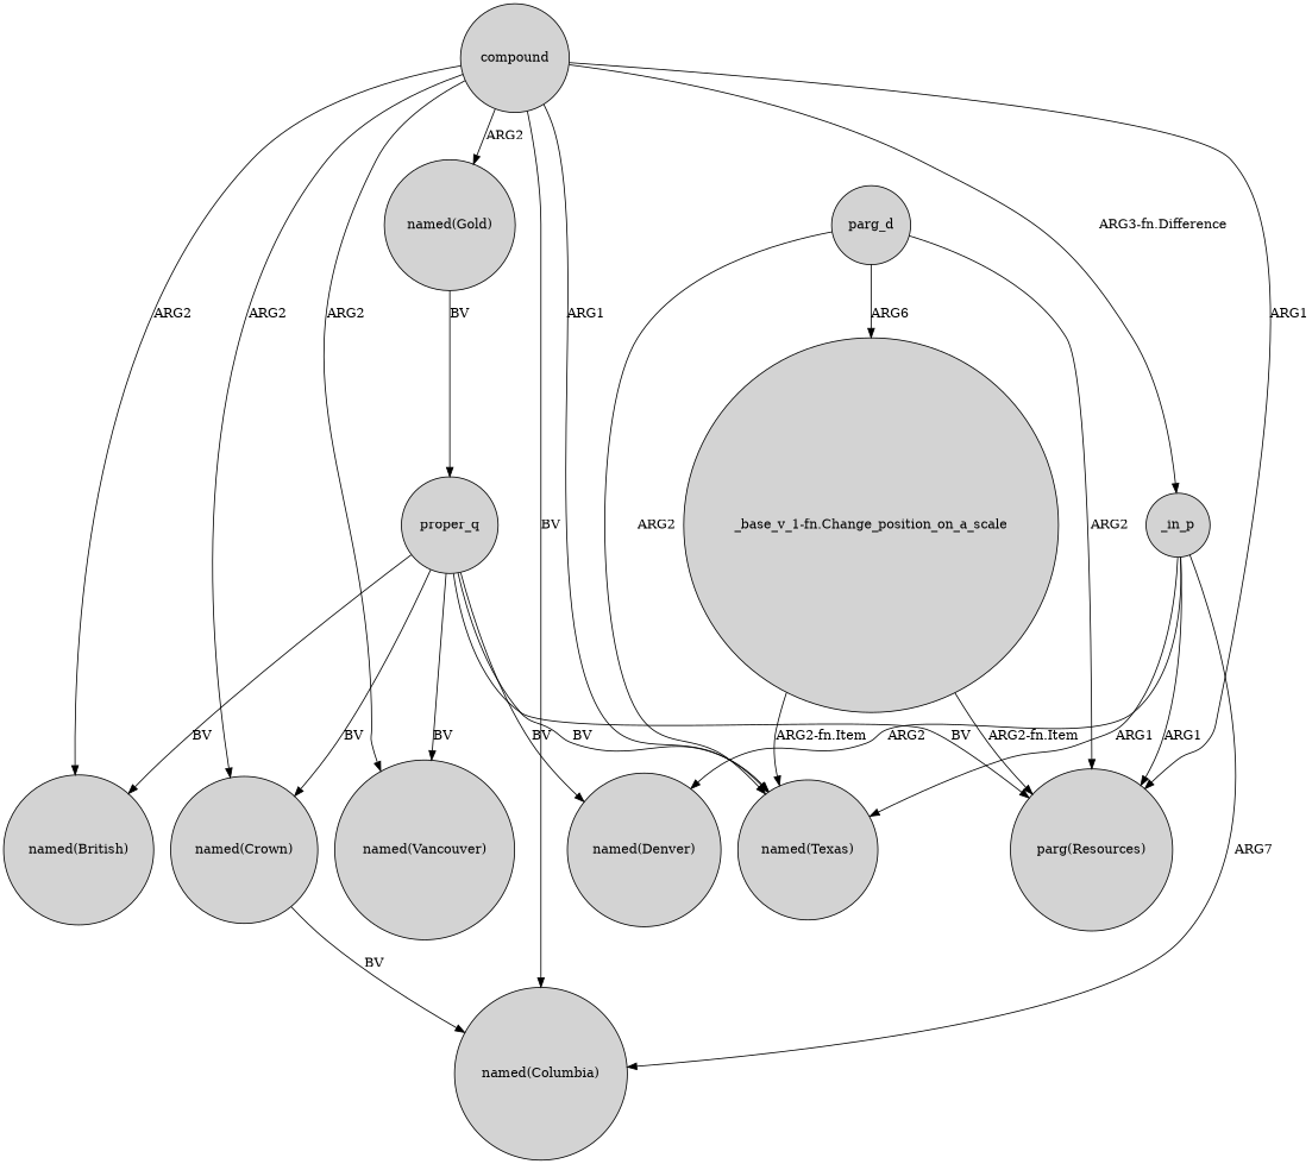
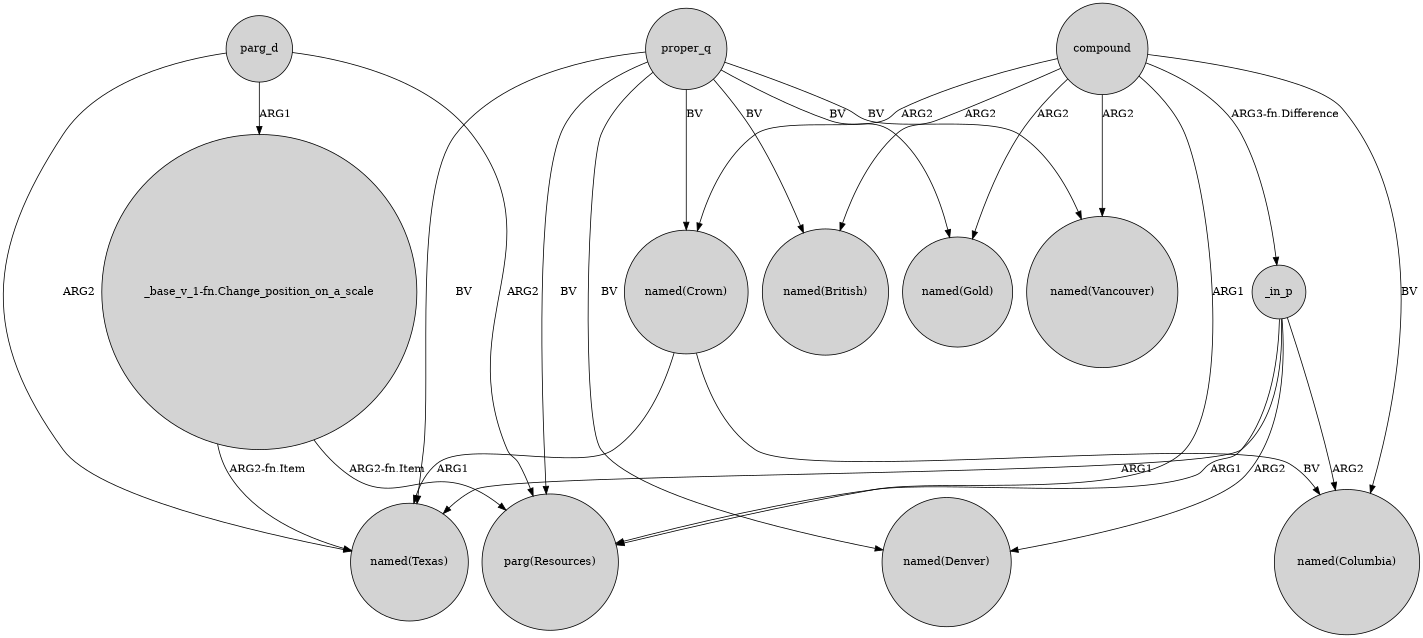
  digraph {
    node [shape=circle style=filled]
    proper_q
    "named(British)"
    "named(Texas)"
    "named(Crown)"
    n5 [label="parg(Resources)"]
    "named(Gold)"
    "named(Denver)"
    "named(Vancouver)"
    "named(Columbia)"
    parg_d
    "_base_v_1-fn.Change_position_on_a_scale"
    _in_p
    compound
    proper_q -> "named(British)" [label=BV]
    proper_q -> "named(Texas)" [label=BV]
    proper_q -> "named(Crown)" [label=BV]
    proper_q -> n5 [label=BV]
-   "named(Gold)" -> proper_q [label=BV]
+   proper_q -> "named(Gold)" [label=BV]
    proper_q -> "named(Denver)" [label=BV]
    proper_q -> "named(Vancouver)" [label=BV]
    "named(Crown)" -> "named(Columbia)" [label=BV]
    parg_d -> "named(Texas)" [label=ARG2]
    parg_d -> n5 [label=ARG2]
-   parg_d -> "_base_v_1-fn.Change_position_on_a_scale" [label=ARG6]
+   parg_d -> "_base_v_1-fn.Change_position_on_a_scale" [label=ARG1]
    "_base_v_1-fn.Change_position_on_a_scale" -> "named(Texas)" [label="ARG2-fn.Item"]
    "_base_v_1-fn.Change_position_on_a_scale" -> n5 [label="ARG2-fn.Item"]
    _in_p -> "named(Texas)" [label=ARG1]
    _in_p -> n5 [label=ARG1]
    _in_p -> "named(Denver)" [label=ARG2]
-   _in_p -> "named(Columbia)" [label=ARG7]
+   _in_p -> "named(Columbia)" [label=ARG2]
    compound -> "named(British)" [label=ARG2]
-   compound -> "named(Texas)" [label=ARG1]
+   "named(Crown)" -> "named(Texas)" [label=ARG1]
    compound -> "named(Crown)" [label=ARG2]
    compound -> n5 [label=ARG1]
    compound -> "named(Gold)" [label=ARG2]
    compound -> "named(Vancouver)" [label=ARG2]
    compound -> "named(Columbia)" [label=BV]
    compound -> _in_p [label="ARG3-fn.Difference"]
  }
